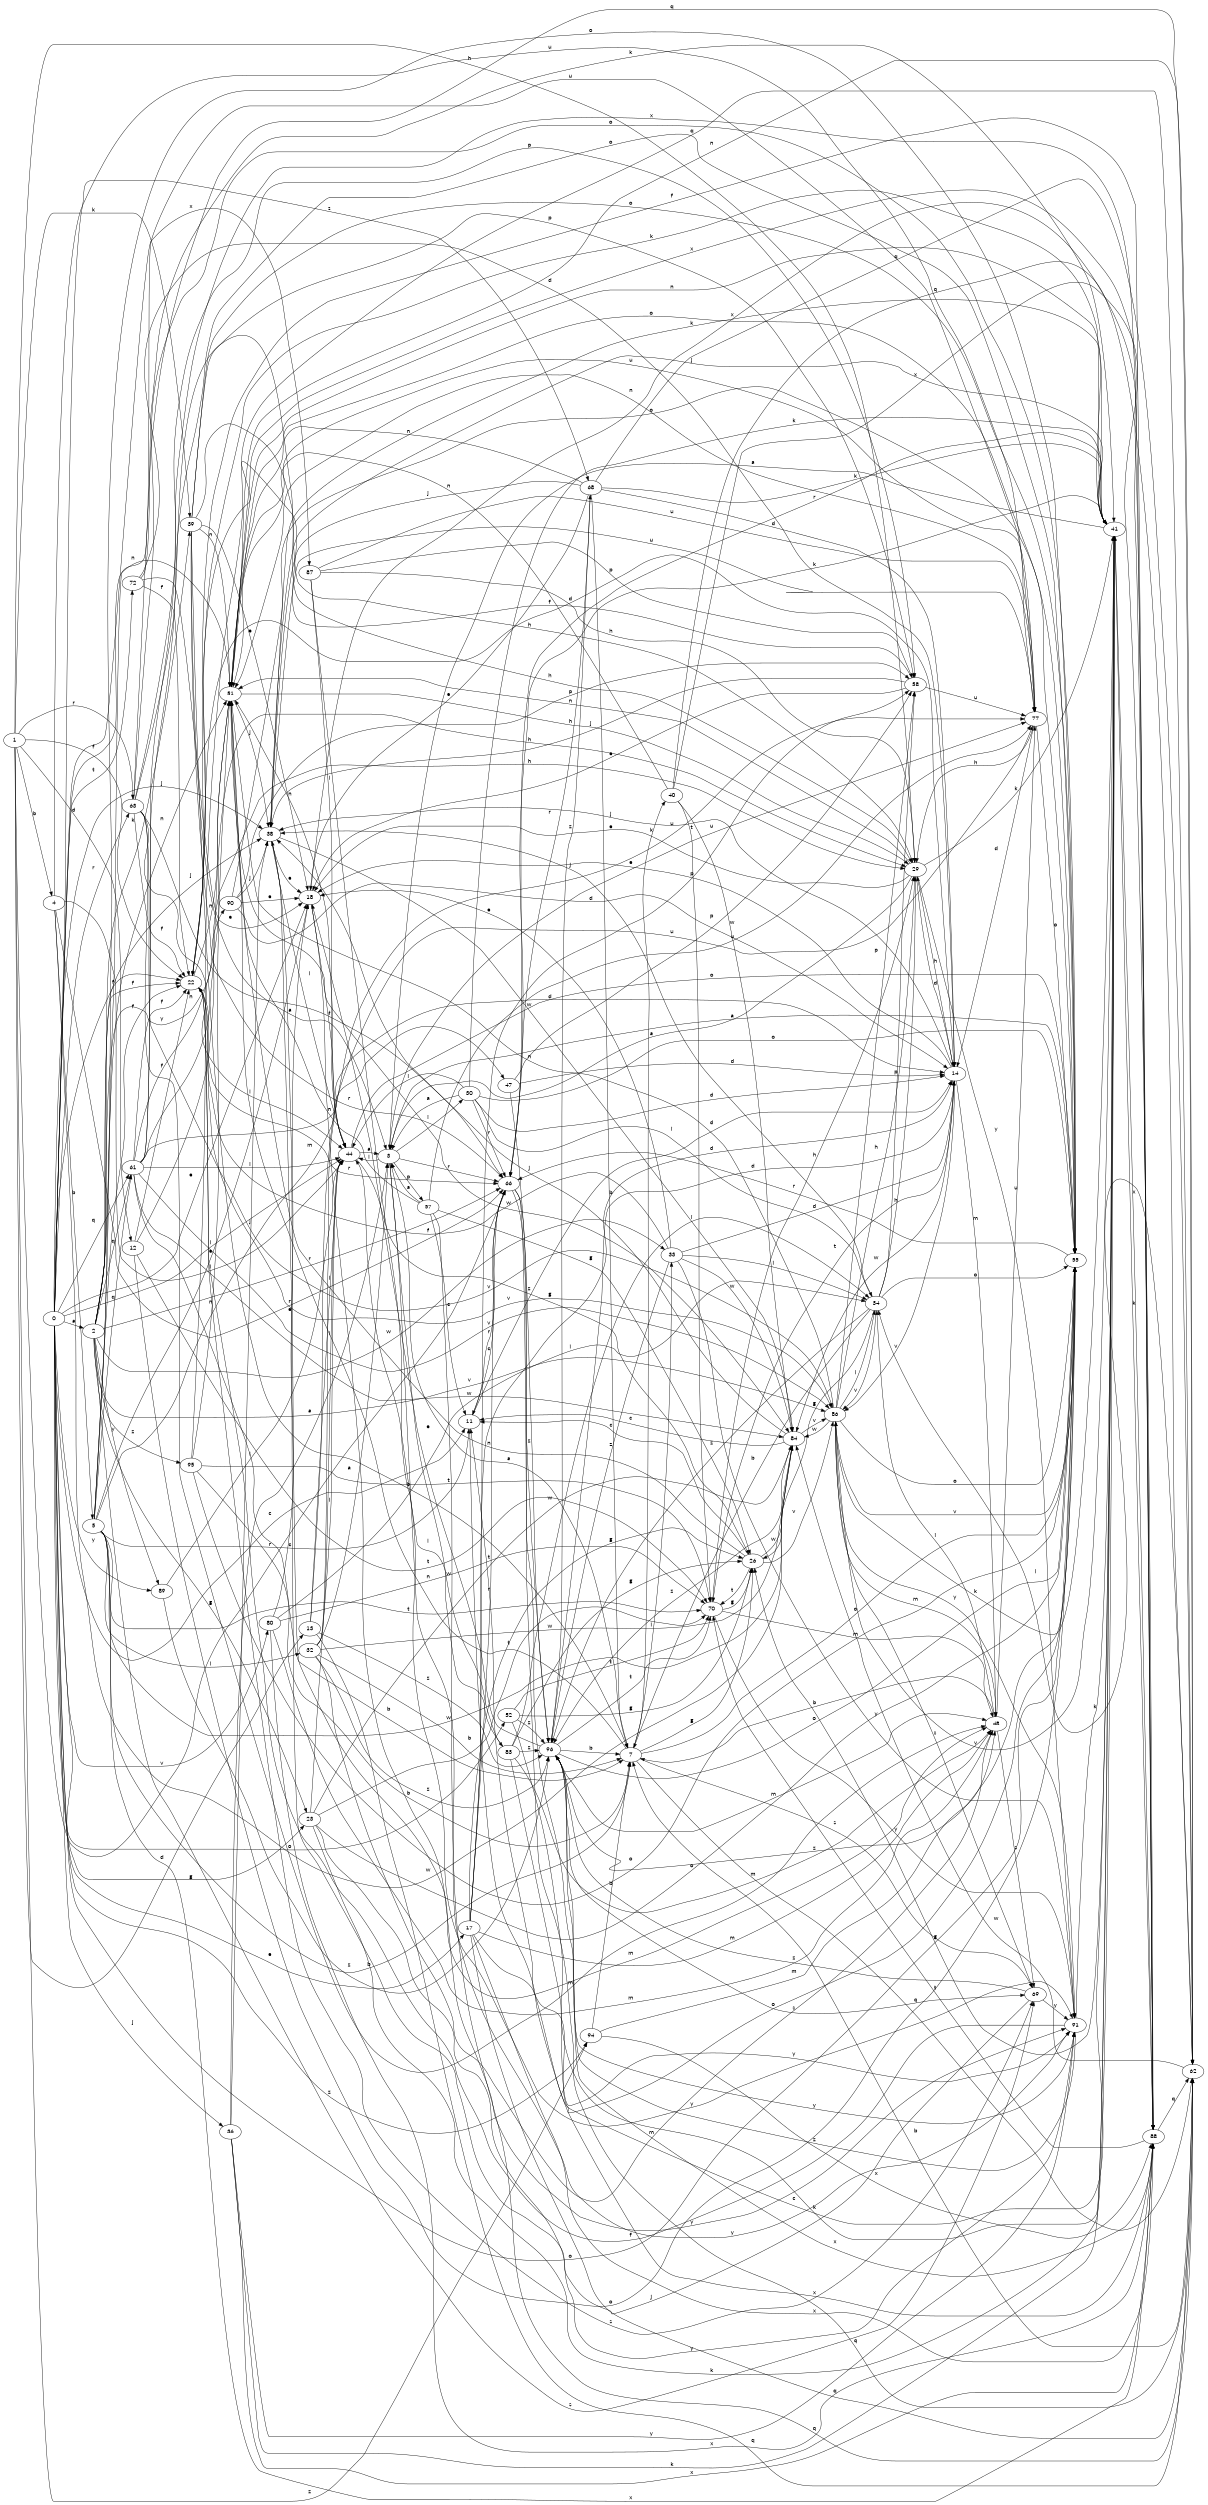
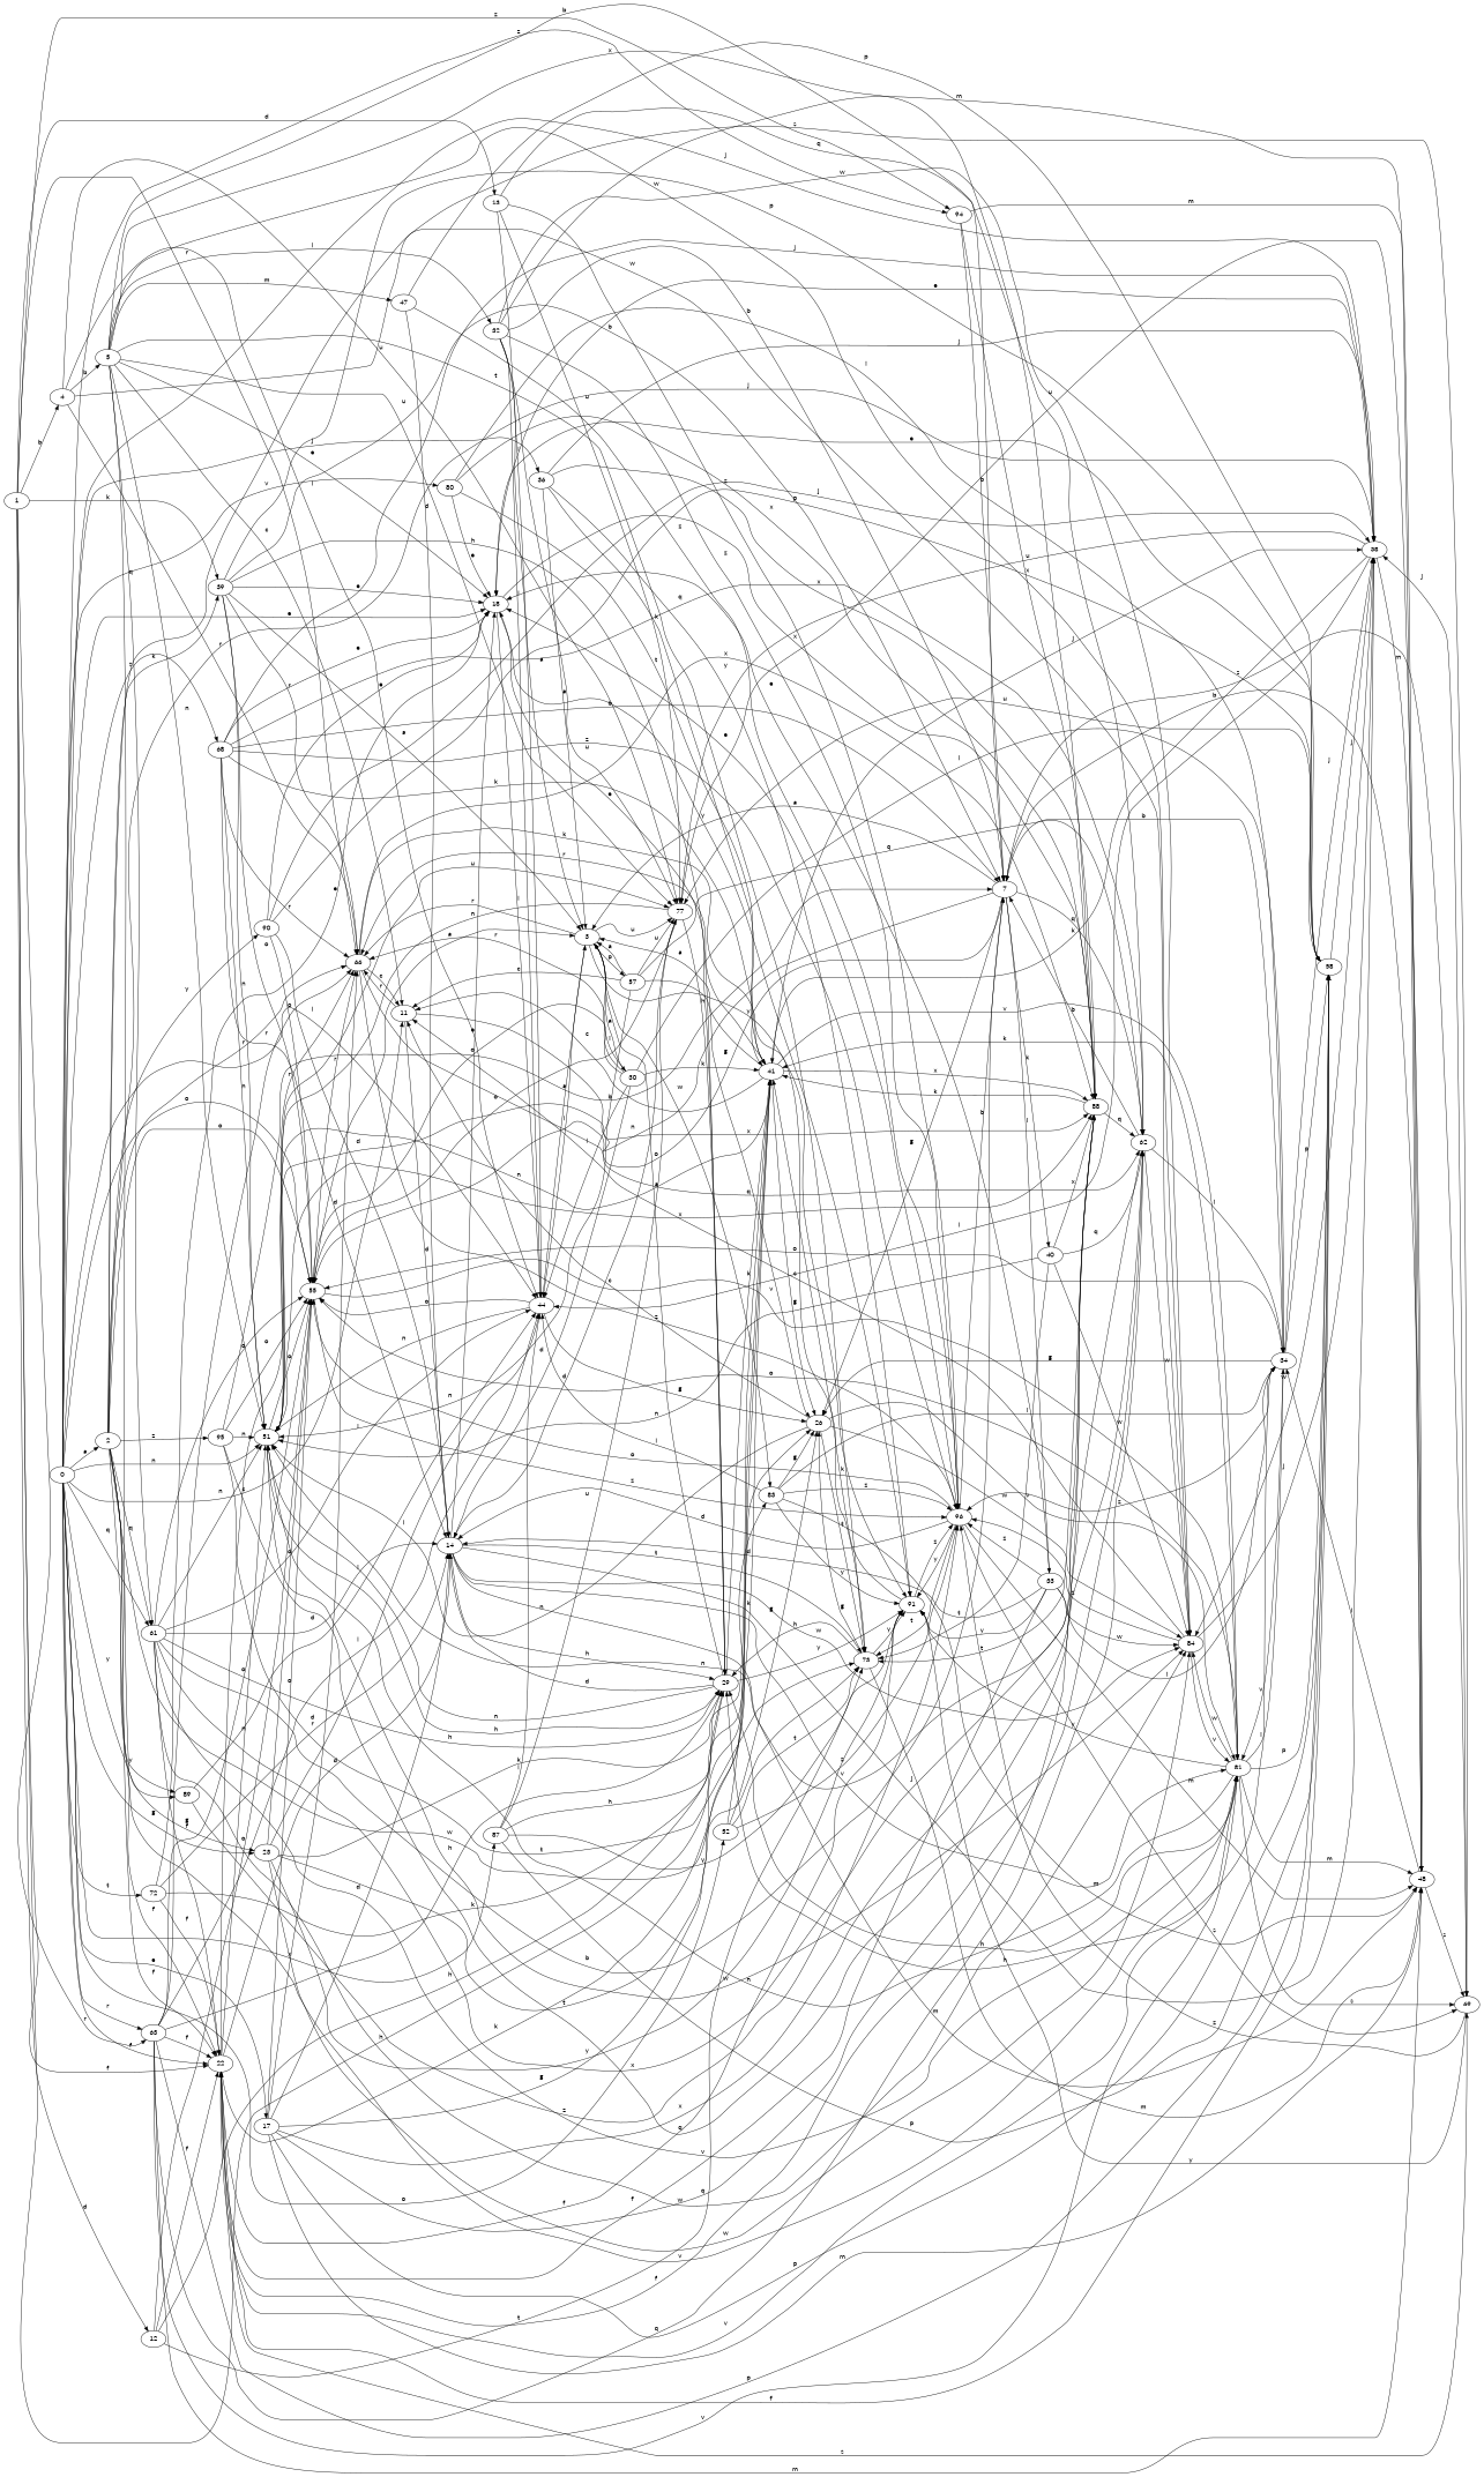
  strict digraph {
    fontname=Lato
    rankdir=LR
    node [fontname=Lato]
    edge [fontname=Lato]
    0
    2
    11
    17
    18
    22
    23
    36
    38
    44
    51
    52
    55
    61
    63
    68
    72
    80
    87
    89
    94
    39
    66
    69
-   81 [label=86]
+   81
    83
    90
    95
    88
    14
    26
    62
    48
    58
    91
    41
    84
-   73 [label=70]
+   73
    3
    77
    29
    96
    7
    34
    1
    4
    12
    13
    5
    30
    57
    32
    47
    33
    40
    0 -> 2 [label=a]
    0 -> 11 [label=c]
    0 -> 17 [label=e]
    0 -> 18 [label=e]
    0 -> 22 [label=f]
    0 -> 23 [label=g]
    0 -> 36 [label=j]
    0 -> 38 [label=j]
    0 -> 44 [label=l]
    0 -> 51 [label=n]
    0 -> 52 [label=o]
    0 -> 55 [label=o]
    0 -> 61 [label=q]
    0 -> 63 [label=r]
    0 -> 68 [label=s]
    0 -> 72 [label=t]
    0 -> 80 [label=v]
    0 -> 87 [label=x]
    0 -> 89 [label=y]
    0 -> 94 [label=z]
    2 -> 22 [label=f]
    2 -> 23 [label=g]
    2 -> 38 [label=j]
    2 -> 55 [label=o]
    2 -> 61 [label=q]
    2 -> 89 [label=y]
    2 -> 39 [label=k]
    2 -> 66 [label=r]
    2 -> 69 [label=s]
    2 -> 81 [label=v]
-   2 -> 33 [label=w]
+   2 -> 83 [label=w]
    2 -> 90 [label=y]
    2 -> 95 [label=z]
    11 -> 66 [label=r]
    11 -> 88 [label=x]
    11 -> 14 [label=d]
    17 -> 55 [label=o]
    17 -> 66 [label=r]
    17 -> 88 [label=x]
    17 -> 14 [label=d]
    17 -> 26 [label=g]
    17 -> 62 [label=q]
    17 -> 48 [label=m]
    17 -> 58 [label=p]
    18 -> 44 [label=l]
    18 -> 88 [label=x]
    18 -> 91 [label=y]
    22 -> 51 [label=n]
    22 -> 66 [label=r]
    22 -> 69 [label=s]
    22 -> 81 [label=v]
    22 -> 14 [label=d]
    22 -> 41 [label=k]
    23 -> 44 [label=l]
    23 -> 55 [label=o]
    23 -> 91 [label=y]
    23 -> 41 [label=k]
    23 -> 84 [label=w]
    23 -> 73 [label=t]
    36 -> 38 [label=j]
    36 -> 88 [label=x]
    36 -> 91 [label=y]
    36 -> 41 [label=k]
    36 -> 3 [label=a]
    38 -> 18 [label=e]
    38 -> 44 [label=l]
    38 -> 48 [label=m]
    38 -> 41 [label=k]
    38 -> 84 [label=w]
    38 -> 77 [label=u]
    44 -> 51 [label=n]
    44 -> 55 [label=o]
    44 -> 26 [label=g]
    44 -> 3 [label=a]
-   51 -> 38 [label=j]
    51 -> 55 [label=o]
    51 -> 88 [label=x]
    51 -> 84 [label=w]
    51 -> 77 [label=u]
    51 -> 29 [label=h]
    52 -> 26 [label=g]
    52 -> 41 [label=k]
    52 -> 73 [label=t]
    52 -> 96 [label=z]
    55 -> 66 [label=r]
    55 -> 81 [label=v]
    55 -> 3 [label=a]
    55 -> 96 [label=z]
    61 -> 22 [label=f]
    61 -> 44 [label=l]
    61 -> 51 [label=n]
    61 -> 55 [label=o]
    61 -> 81 [label=v]
    61 -> 88 [label=x]
    61 -> 14 [label=d]
    61 -> 84 [label=w]
    61 -> 29 [label=h]
    61 -> 7 [label=b]
    63 -> 22 [label=f]
    63 -> 44 [label=l]
    63 -> 55 [label=o]
    63 -> 66 [label=r]
    63 -> 81 [label=v]
    63 -> 62 [label=q]
    63 -> 48 [label=m]
    63 -> 58 [label=p]
    63 -> 29 [label=h]
    68 -> 18 [label=e]
    68 -> 38 [label=j]
    68 -> 51 [label=n]
    68 -> 66 [label=r]
    68 -> 14 [label=d]
    68 -> 62 [label=q]
    68 -> 41 [label=k]
-   96 -> 68 [label=z]
+   68 -> 96 [label=z]
    68 -> 7 [label=b]
    72 -> 18 [label=e]
    72 -> 22 [label=f]
    72 -> 14 [label=d]
    72 -> 41 [label=k]
    80 -> 18 [label=e]
    80 -> 88 [label=x]
-   80 -> 48 [label=m]
    80 -> 73 [label=t]
    80 -> 34 [label=i]
    87 -> 44 [label=l]
    87 -> 58 [label=p]
    87 -> 91 [label=y]
    87 -> 77 [label=u]
    87 -> 29 [label=h]
    89 -> 44 [label=l]
    89 -> 96 [label=z]
    94 -> 88 [label=x]
    94 -> 48 [label=m]
    94 -> 7 [label=b]
    39 -> 18 [label=e]
    39 -> 51 [label=n]
    39 -> 55 [label=o]
    39 -> 66 [label=r]
    39 -> 58 [label=p]
    39 -> 3 [label=a]
    39 -> 29 [label=h]
    39 -> 7 [label=b]
    66 -> 11 [label=c]
    66 -> 88 [label=x]
    66 -> 62 [label=q]
    66 -> 41 [label=k]
    66 -> 96 [label=z]
    69 -> 38 [label=j]
    69 -> 91 [label=y]
    69 -> 96 [label=z]
    81 -> 51 [label=n]
    81 -> 55 [label=o]
    81 -> 69 [label=s]
    81 -> 48 [label=m]
    81 -> 58 [label=p]
    81 -> 91 [label=y]
    81 -> 41 [label=k]
    81 -> 84 [label=w]
    81 -> 29 [label=h]
    81 -> 34 [label=i]
    83 -> 44 [label=l]
    83 -> 26 [label=g]
    83 -> 48 [label=m]
    83 -> 91 [label=y]
    83 -> 96 [label=z]
    83 -> 34 [label=i]
    90 -> 18 [label=e]
    90 -> 38 [label=j]
    90 -> 55 [label=o]
    90 -> 14 [label=d]
    90 -> 58 [label=p]
    95 -> 51 [label=n]
    95 -> 55 [label=o]
    95 -> 62 [label=q]
    95 -> 73 [label=t]
    95 -> 7 [label=b]
    88 -> 22 [label=f]
    88 -> 62 [label=q]
    88 -> 41 [label=k]
    88 -> 73 [label=t]
    14 -> 18 [label=e]
    14 -> 38 [label=j]
    14 -> 81 [label=v]
    14 -> 48 [label=m]
    14 -> 84 [label=w]
    14 -> 73 [label=t]
    14 -> 29 [label=h]
    26 -> 11 [label=c]
    26 -> 51 [label=n]
    26 -> 81 [label=v]
    26 -> 84 [label=w]
    26 -> 73 [label=t]
    62 -> 51 [label=n]
    62 -> 84 [label=w]
    62 -> 7 [label=b]
    62 -> 34 [label=i]
    48 -> 69 [label=s]
    48 -> 77 [label=u]
    48 -> 7 [label=b]
    48 -> 34 [label=i]
    58 -> 18 [label=e]
    58 -> 22 [label=f]
    58 -> 38 [label=j]
    58 -> 77 [label=u]
    91 -> 22 [label=f]
    91 -> 41 [label=k]
    91 -> 96 [label=z]
    41 -> 11 [label=c]
    41 -> 38 [label=j]
    41 -> 51 [label=n]
    41 -> 66 [label=r]
    41 -> 81 [label=v]
    41 -> 88 [label=x]
    41 -> 26 [label=g]
    41 -> 3 [label=a]
    84 -> 11 [label=c]
    84 -> 38 [label=j]
    84 -> 81 [label=v]
    84 -> 96 [label=z]
    73 -> 26 [label=g]
    73 -> 48 [label=m]
    73 -> 91 [label=y]
    73 -> 29 [label=h]
    3 -> 44 [label=l]
    3 -> 66 [label=r]
    3 -> 83 [label=w]
    3 -> 91 [label=y]
    3 -> 77 [label=u]
    3 -> 30 [label=i]
    3 -> 57 [label=p]
    77 -> 51 [label=n]
    77 -> 55 [label=o]
    77 -> 14 [label=d]
    77 -> 29 [label=h]
    29 -> 18 [label=e]
    29 -> 51 [label=n]
    29 -> 14 [label=d]
    29 -> 91 [label=y]
    29 -> 41 [label=k]
    29 -> 3 [label=a]
    96 -> 18 [label=e]
    96 -> 55 [label=o]
    96 -> 69 [label=s]
    96 -> 14 [label=d]
    96 -> 48 [label=m]
    96 -> 91 [label=y]
    96 -> 73 [label=t]
    96 -> 7 [label=b]
    7 -> 51 [label=n]
    7 -> 55 [label=o]
    7 -> 69 [label=s]
    7 -> 26 [label=g]
    7 -> 62 [label=q]
    7 -> 3 [label=a]
    7 -> 33 [label=i]
    7 -> 40 [label=k]
    34 -> 38 [label=j]
    34 -> 55 [label=o]
    34 -> 81 [label=v]
    34 -> 26 [label=g]
    34 -> 58 [label=p]
    34 -> 29 [label=h]
    34 -> 96 [label=z]
    34 -> 7 [label=b]
    1 -> 22 [label=f]
    1 -> 63 [label=r]
    1 -> 94 [label=z]
    1 -> 39 [label=k]
    1 -> 66 [label=r]
    1 -> 29 [label=h]
    1 -> 4 [label=b]
    1 -> 12 [label=d]
    1 -> 13 [label=d]
    4 -> 44 [label=l]
    4 -> 66 [label=r]
    4 -> 84 [label=w]
    4 -> 77 [label=u]
    4 -> 5 [label=b]
    12 -> 22 [label=f]
    12 -> 55 [label=o]
    12 -> 73 [label=t]
    12 -> 29 [label=h]
    13 -> 44 [label=l]
    13 -> 62 [label=q]
    13 -> 77 [label=u]
    13 -> 96 [label=z]
    5 -> 11 [label=c]
    5 -> 18 [label=e]
    5 -> 22 [label=f]
    5 -> 51 [label=n]
    5 -> 61 [label=q]
    5 -> 88 [label=x]
    5 -> 84 [label=w]
    5 -> 73 [label=t]
    5 -> 77 [label=u]
    5 -> 7 [label=b]
    5 -> 32 [label=i]
    5 -> 47 [label=m]
    30 -> 44 [label=l]
    30 -> 55 [label=o]
    30 -> 66 [label=r]
    30 -> 14 [label=d]
    30 -> 41 [label=k]
    30 -> 3 [label=a]
    30 -> 34 [label=i]
    57 -> 11 [label=c]
    57 -> 51 [label=n]
    57 -> 26 [label=g]
    57 -> 62 [label=q]
    57 -> 3 [label=a]
    57 -> 77 [label=u]
    32 -> 44 [label=l]
    32 -> 48 [label=m]
    32 -> 84 [label=w]
    32 -> 3 [label=a]
    32 -> 77 [label=u]
    32 -> 96 [label=z]
    32 -> 7 [label=b]
    47 -> 14 [label=d]
    47 -> 58 [label=p]
    47 -> 96 [label=z]
    33 -> 18 [label=e]
    33 -> 22 [label=f]
    33 -> 14 [label=d]
    33 -> 91 [label=y]
    33 -> 84 [label=w]
    33 -> 96 [label=z]
    33 -> 34 [label=i]
    40 -> 51 [label=n]
    40 -> 88 [label=x]
    40 -> 62 [label=q]
    40 -> 84 [label=w]
    40 -> 73 [label=t]
  }
